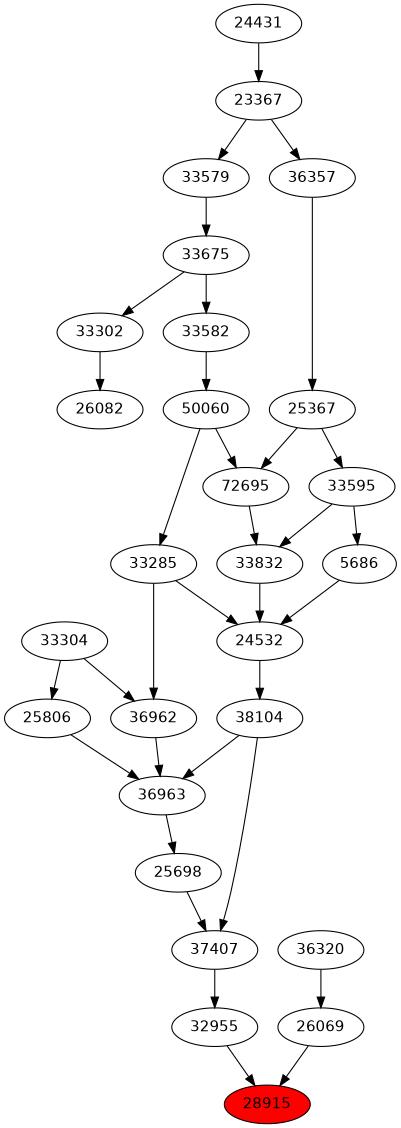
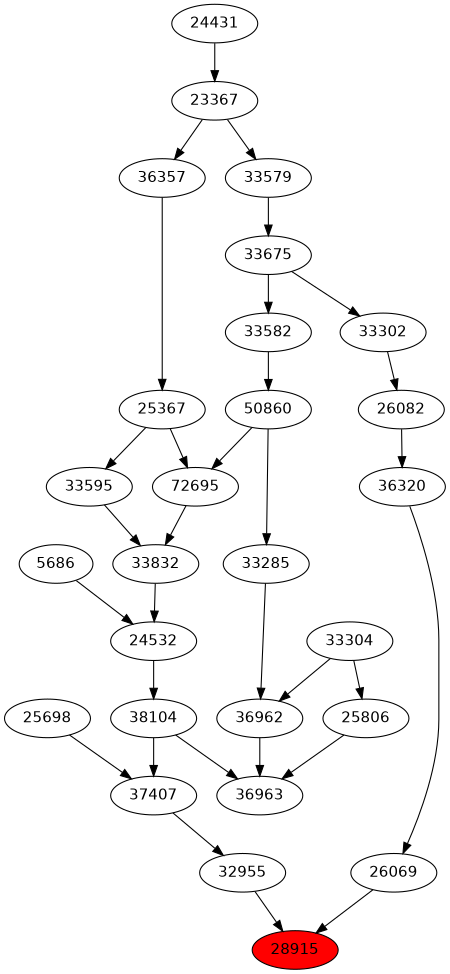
  strict digraph {
    fontname="DejaVu Sans"
    node [fontname="DejaVu Sans"]
    edge [fontname="DejaVu Sans"]
    n1 [fillcolor=red label=28915 style=filled]
    n2 [label=32955]
    n3 [label=26069]
    n4 [label=37407]
    n5 [label=36320]
    n6 [label=25698]
    n7 [label=38104]
    n8 [label=36963]
    n9 [label=26082]
    n10 [label=24532]
    n11 [label=33302]
    n12 [label=36962]
    n13 [label=25806]
    n14 [label=33285]
    n15 [label=5686]
    n16 [label=33832]
    n17 [label=33675]
    n18 [label=33582]
    n19 [label=33304]
-   n20 [label=50060]
+   n20 [label=50860]
    n21 [label=72695]
    n22 [label=33595]
    n23 [label=33579]
    n24 [label=25367]
    n25 [label=23367]
    n26 [label=36357]
    n27 [label=24431]
    n2 -> n1
    n3 -> n1
    n4 -> n2
    n5 -> n3
    n6 -> n4
    n7 -> n4
    n7 -> n8
-   n8 -> n6
+   n9 -> n5
    n10 -> n7
    n11 -> n9
    n12 -> n8
    n13 -> n8
-   n14 -> n10
    n14 -> n12
    n15 -> n10
    n16 -> n10
    n17 -> n11
    n17 -> n18
    n18 -> n20
    n19 -> n12
    n19 -> n13
    n20 -> n14
    n20 -> n21
    n21 -> n16
-   n22 -> n15
    n22 -> n16
    n23 -> n17
    n24 -> n21
    n24 -> n22
    n25 -> n23
    n25 -> n26
    n26 -> n24
    n27 -> n25
  }
